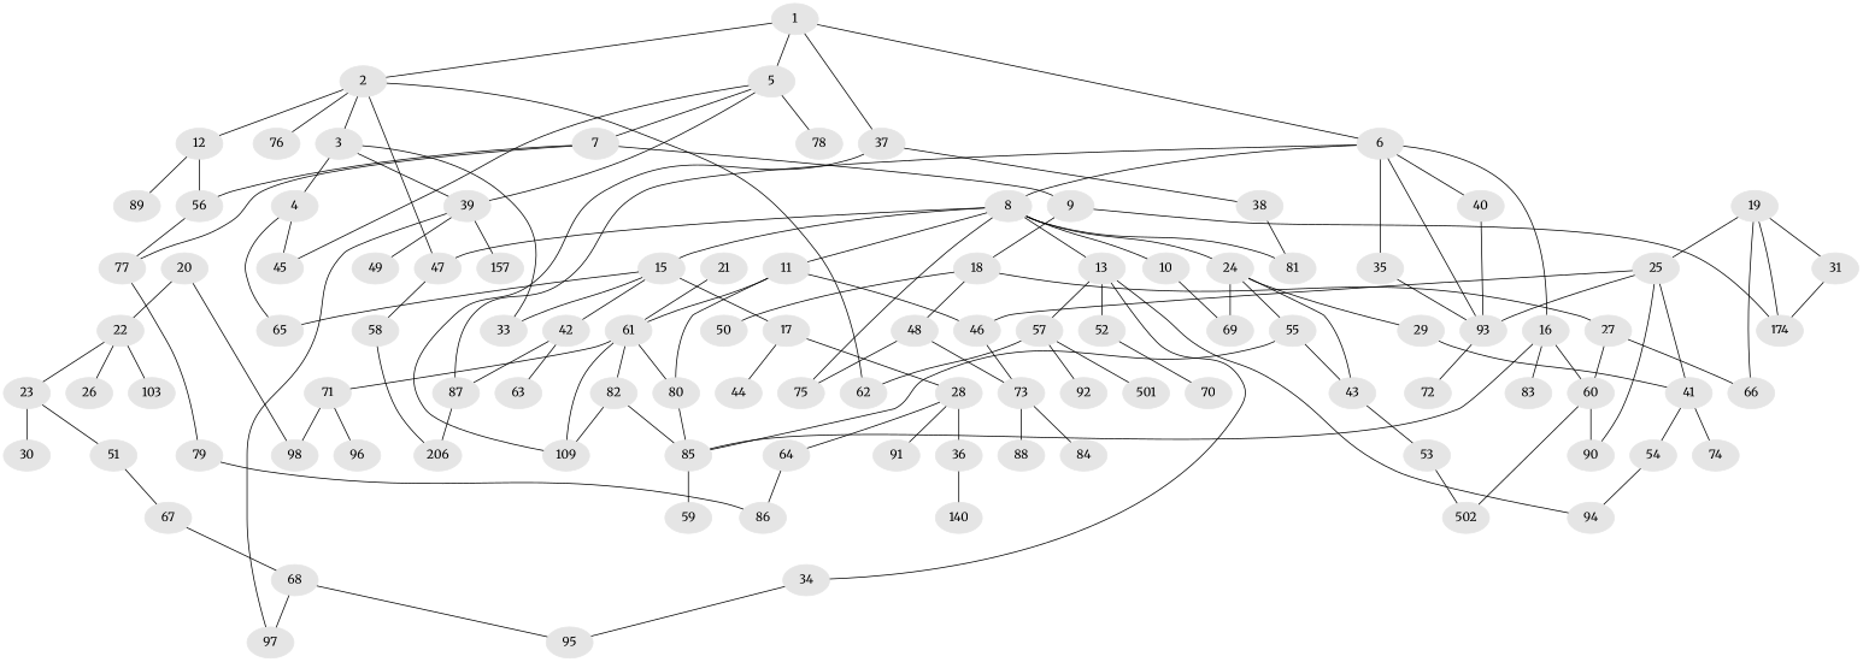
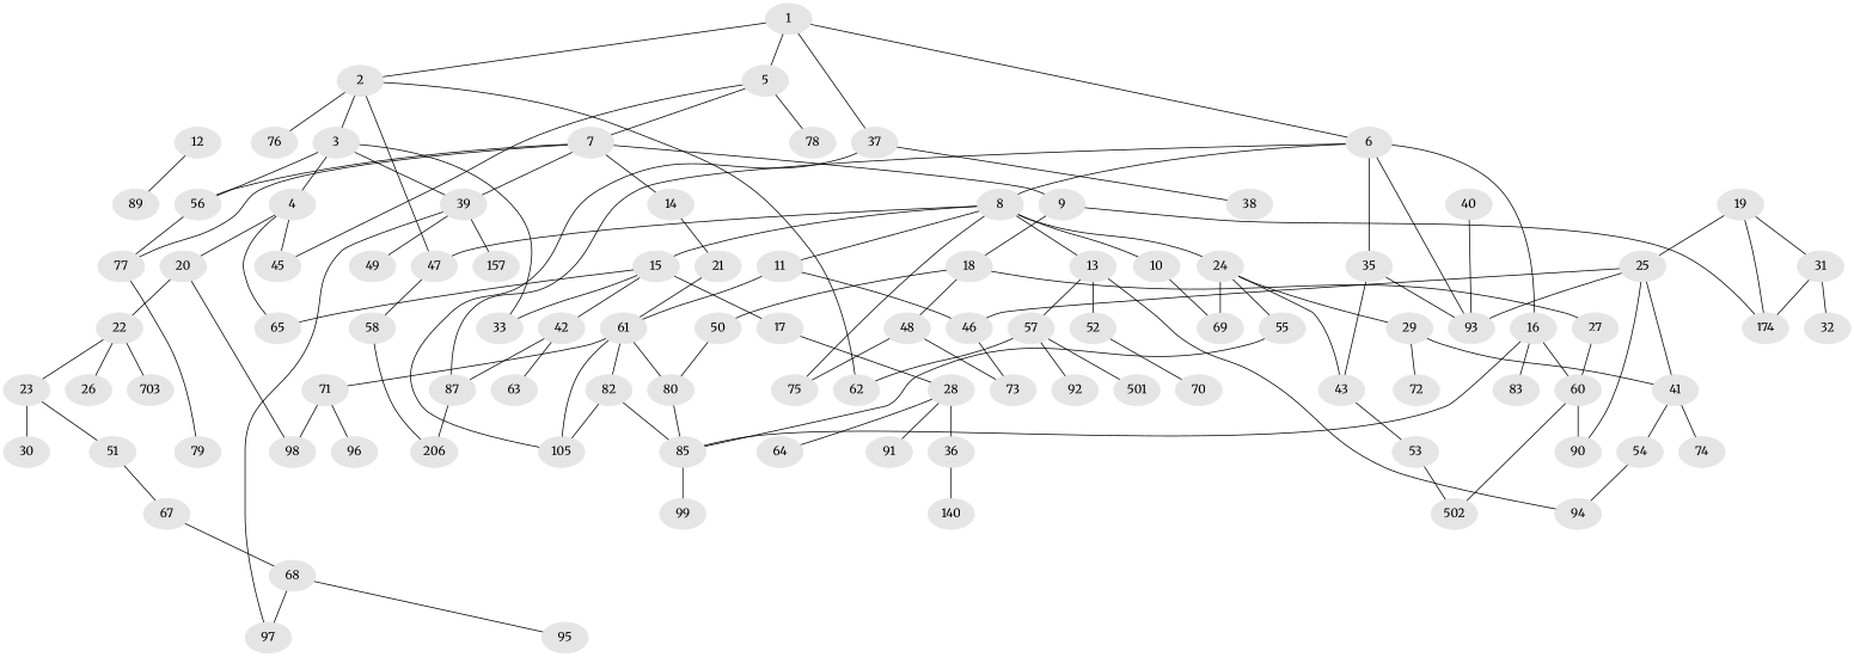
  graph {
    fontname=Merriweather
    node [color=gray90 fontname=Merriweather style=filled]
    edge [fontname=Merriweather]
    1
    2
    5
    6
    37
    3
    12
    47
    62
    76
    45
    7
    78
    8
    16
    35
    40
    87
    93
    38
-   105 [label=109]
+   105
    4
    33
    39
    56
    89
    58
    20
    65
    49
    97
    n32 [label=157]
    77
    22
    98
    9
+   14
    10
    11
    13
    15
    24
    75
-   81
    60
    83
    85
    43
    n49 [label=206]
    18
    n51 [label=174]
    21
    79
    69
    46
    61
    80
-   34
    52
    57
    94
    17
    42
    29
    55
    27
    48
    50
    73
    71
    82
    95
    70
    92
    n75 [label=501]
    28
-   44
    63
    19
    25
    31
-   66
    90
    n84 [label=502]
-   99 [label=59]
+   99
    36
    64
    91
    41
+   32
    23
    26
-   103
+   103 [label=703]
    30
    51
    67
    72
    53
    54
    74
    n101 [label=140]
-   86
-   84
-   88
    68
    96
    1 -- 2
    1 -- 5
    1 -- 6
    1 -- 37
    2 -- 3
-   2 -- 12
    2 -- 47
    2 -- 62
    2 -- 76
    5 -- 45
    5 -- 7
    5 -- 78
    6 -- 8
    6 -- 16
    6 -- 35
-   6 -- 40
    6 -- 87
    6 -- 93
    37 -- 38
    37 -- 105
    3 -- 4
    3 -- 33
    3 -- 39
-   12 -- 56
+   3 -- 56
    12 -- 89
    47 -- 58
-   5 -- 39
+   7 -- 39
    7 -- 56
    7 -- 77
    7 -- 9
+   7 -- 14
    8 -- 47
    8 -- 10
    8 -- 11
    8 -- 13
    8 -- 15
    8 -- 24
    8 -- 75
-   8 -- 81
    16 -- 60
    16 -- 83
    16 -- 85
    35 -- 93
-   55 -- 43
+   35 -- 43
    40 -- 93
    87 -- n49
-   38 -- 81
    4 -- 45
+   4 -- 20
    4 -- 65
    39 -- 49
    39 -- 97
    39 -- n32
    56 -- 77
    58 -- n49
    20 -- 22
    20 -- 98
    77 -- 79
    22 -- 23
    22 -- 26
    22 -- 103
    9 -- 18
    9 -- n51
+   14 -- 21
    10 -- 69
    11 -- 46
    11 -- 61
-   11 -- 80
-   13 -- 34
+   50 -- 80
    13 -- 52
    13 -- 57
    13 -- 94
    15 -- 33
    15 -- 65
    15 -- 17
    15 -- 42
    24 -- 43
    24 -- 69
    24 -- 29
    24 -- 55
    60 -- 90
    60 -- n84
    85 -- 99
    43 -- 53
    18 -- 27
    18 -- 48
    18 -- 50
    21 -- 61
-   79 -- 86
    46 -- 73
    61 -- 105
    61 -- 80
    61 -- 71
    61 -- 82
    80 -- 85
-   34 -- 95
    52 -- 70
    57 -- 62
    57 -- 92
    57 -- n75
    17 -- 28
-   17 -- 44
    42 -- 87
    42 -- 63
    29 -- 41
-   93 -- 72
+   29 -- 72
    55 -- 85
    27 -- 60
-   27 -- 66
    48 -- 75
    48 -- 73
-   73 -- 84
-   73 -- 88
    71 -- 98
    71 -- 96
    82 -- 105
    82 -- 85
    28 -- 36
    28 -- 64
    28 -- 91
    19 -- n51
    19 -- 25
    19 -- 31
-   19 -- 66
    25 -- 93
    25 -- 46
    25 -- 90
    25 -- 41
    31 -- n51
+   31 -- 32
    36 -- n101
-   64 -- 86
    41 -- 54
    41 -- 74
    23 -- 30
    23 -- 51
    51 -- 67
    67 -- 68
    53 -- n84
    54 -- 94
    68 -- 97
    68 -- 95
  }
